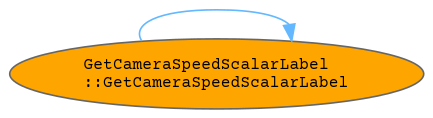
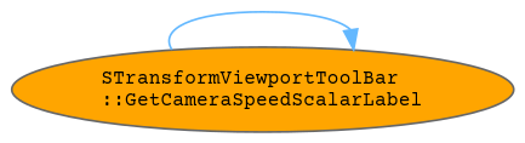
  digraph {
    rankdir=LR
    fontname="Courier Prime"
-   n1 [color=gray40 fillcolor=orange fontcolor=black fontname="Courier Prime" fontsize=10 height=0.2 label="GetCameraSpeedScalarLabel\l::GetCameraSpeedScalarLabel" shape=ellipse style=filled width=0.4]
+   n1 [color=gray40 fillcolor=orange fontcolor=black fontname="Courier Prime" fontsize=10 height=0.2 label="STransformViewportToolBar\l::GetCameraSpeedScalarLabel" shape=ellipse style=filled width=0.4]
    n1 -> n1 [color=steelblue1 fontname="Courier Prime" fontsize=10 labelfontname=Helvetica labelfontsize=10 style=solid]
  }
